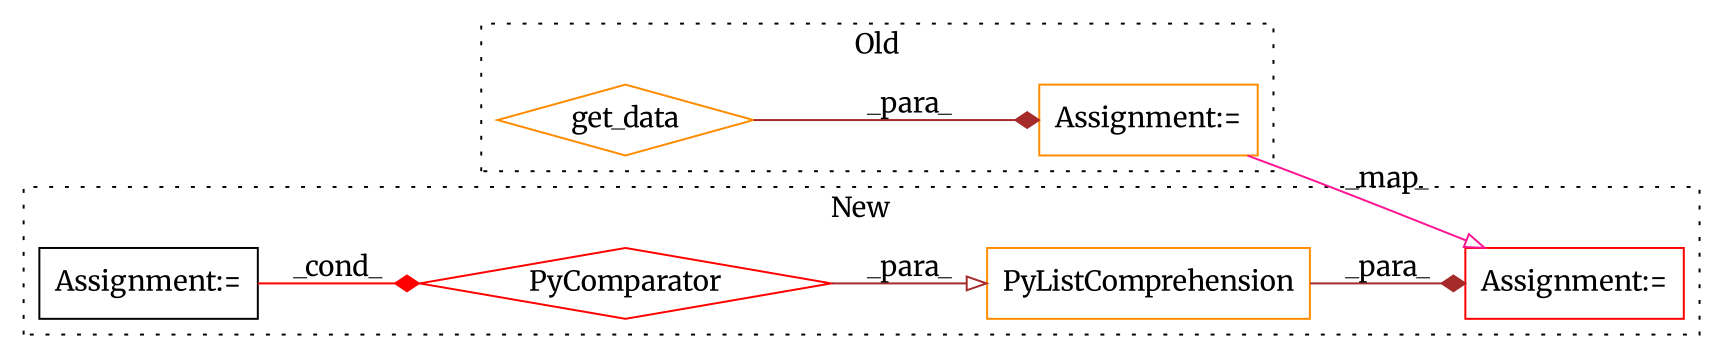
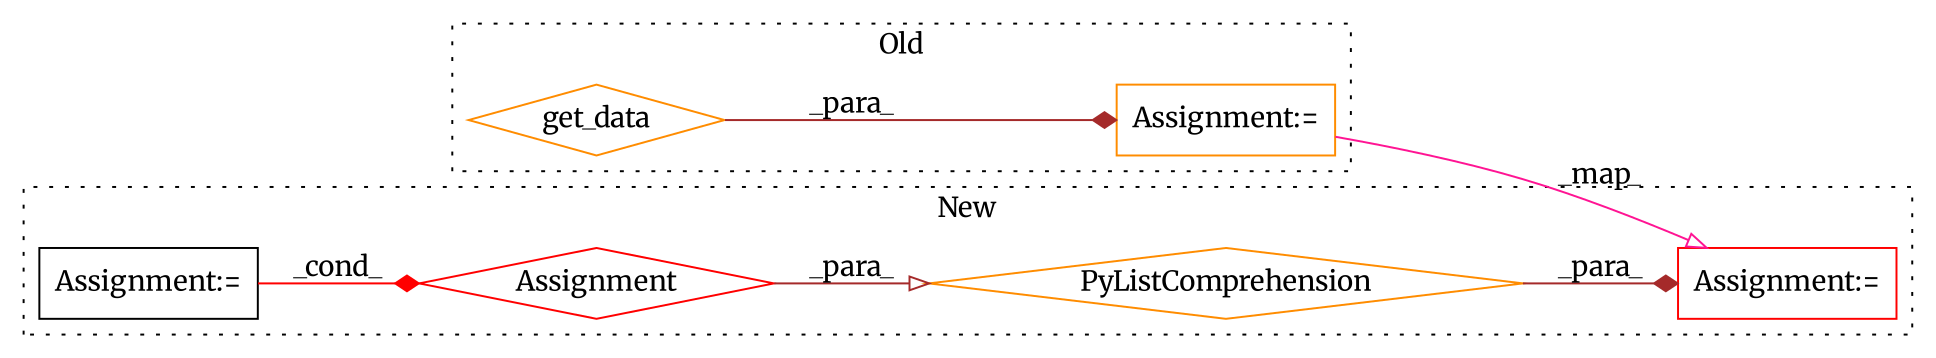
  digraph {
    fontname=Merriweather
    rankdir=LR
    node [a=7 color=darkorange fontname=Merriweather l=41 s=4594 shape=diamond]
    edge [arrowhead=diamond color=brown fontname=Merriweather]
    n1 [a=32 l=10 label=get_data s=4808]
    n2 [l=1 label="Assignment:=" s=4777 shape=box]
-   n3 [a=109 l=267 label=PyListComprehension s=4396 shape=box]
-   n4 [a=113 color=red label=PyComparator]
+   n3 [a=109 l=267 label=PyListComprehension s=4396]
+   n4 [a=113 color=red label=Assignment]
    n5 [color=black label="Assignment:=" shape=box]
    n6 [color=red l=16 label="Assignment:=" s=4380 shape=box]
    subgraph cluster_1 {
      label=Old
      style=dotted
      n1
      n2
    }
    subgraph cluster_2 {
      label=New
      style=dotted
      n3
      n4
      n5
      n6
    }
    n1 -> n2 [label=_para_]
    n2 -> n6 [arrowhead=onormal color=deeppink label=_map_]
    n3 -> n6 [label=_para_]
    n4 -> n3 [arrowhead=onormal label=_para_]
    n5 -> n4 [color=red label=_cond_]
  }
